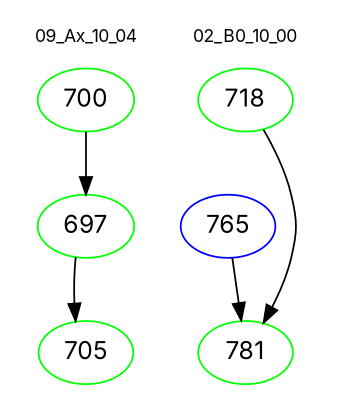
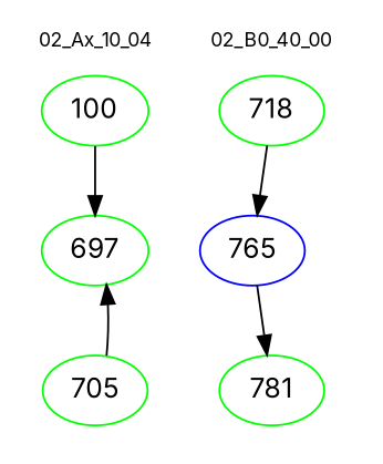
  digraph {
    fontname=Inter
    node [color=green fontname=Inter]
    edge [color=black fontname=Inter]
-   n1 [label=700]
+   n1 [label=100]
    n2 [label=697]
    n3 [label=705]
    n4 [label=718]
    n5 [color=blue label=765]
    n6 [label=781]
    subgraph cluster_1 {
      color=white
      fontsize=10
-     label="09_Ax_10_04"
+     label="02_Ax_10_04"
      n1
      n2
      n3
    }
    subgraph cluster_2 {
      color=white
      fontsize=10
-     label="02_B0_10_00"
+     label="02_B0_40_00"
      n4
      n5
      n6
    }
    n1 -> n2
-   n2 -> n3
-   n4 -> n6
+   n3 -> n2
+   n4 -> n5
    n5 -> n6
  }
